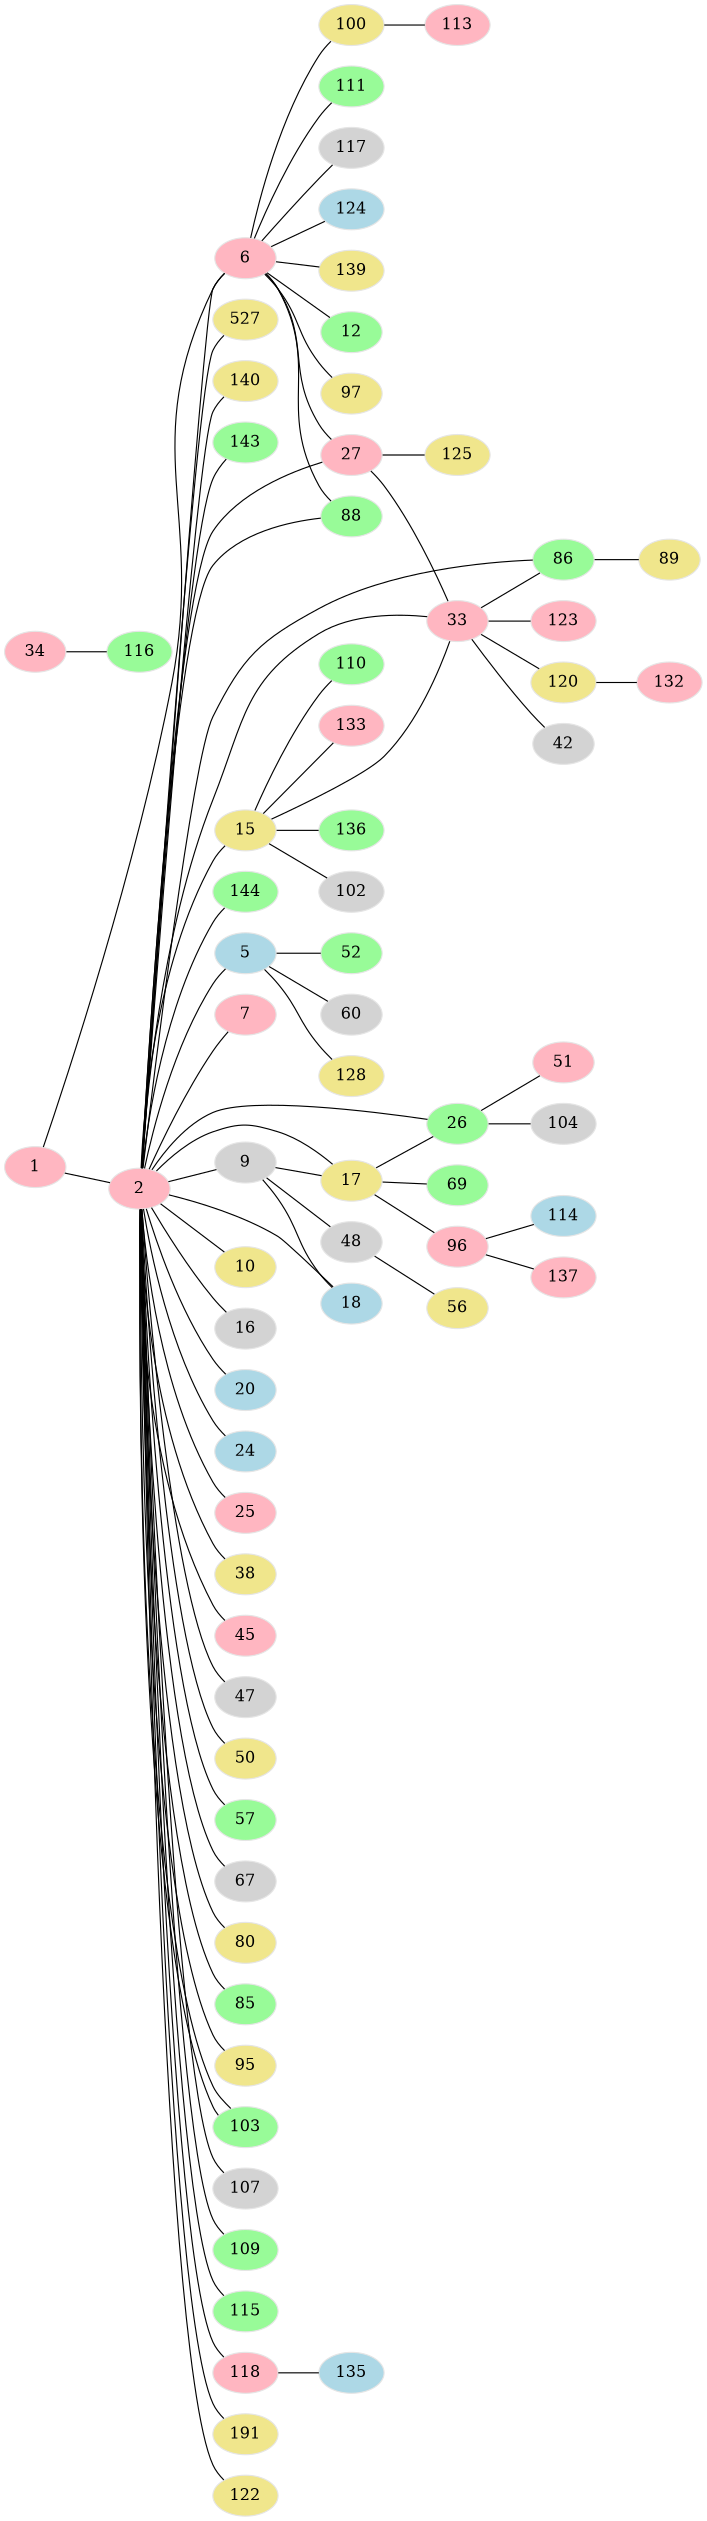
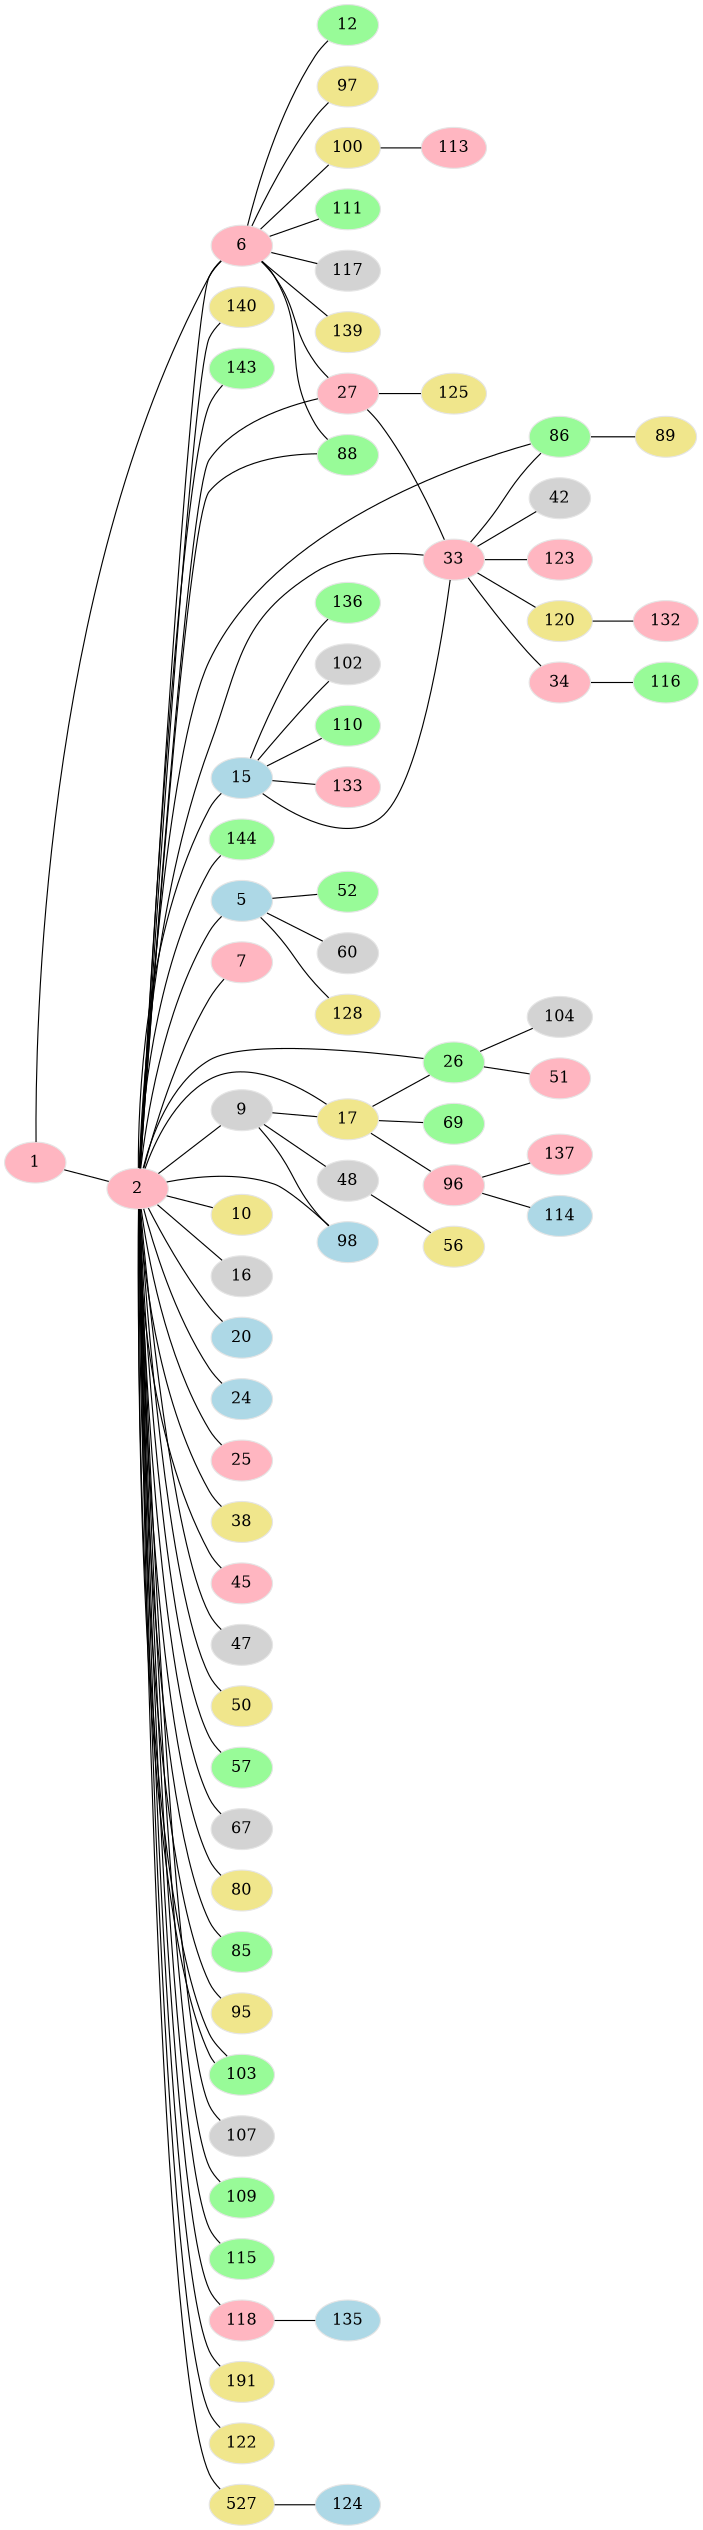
  graph {
    rankdir=LR
    node [color=gray90 fillcolor=khaki style=filled]
    2 [fillcolor=lightpink super="+3+76+4+66+87+112+37+49+8+134+119+11+94+21"]
    6 [fillcolor=lightpink super="+59+74+81"]
    5 [fillcolor=lightblue]
    7 [fillcolor=lightpink super="+98"]
    9 [fillcolor=lightgrey super="+70"]
    10
-   15 [super="+55+71+19+101"]
+   15 [fillcolor=lightblue super="+55+71+19+101"]
    16 [fillcolor=lightgrey]
    17 [super="+23"]
-   18 [fillcolor=lightblue super="+58"]
+   18 [fillcolor=lightblue super="+58" label=98]
    20 [fillcolor=lightblue]
    24 [fillcolor=lightblue super="+77+39"]
    25 [fillcolor=lightpink super="+105"]
    26 [fillcolor=palegreen super="+31+63"]
    27 [fillcolor=lightpink super="+78+90"]
    33 [fillcolor=lightpink super="+35+93+138+99"]
    38
    45 [fillcolor=lightpink]
    47 [fillcolor=lightgrey]
    50
    57 [fillcolor=palegreen]
    67 [fillcolor=lightgrey]
    80
    85 [fillcolor=palegreen]
    86 [fillcolor=palegreen super="+141"]
    88 [fillcolor=palegreen]
    95
    103 [fillcolor=palegreen]
    107 [fillcolor=lightgrey]
    109 [fillcolor=palegreen]
    115 [fillcolor=palegreen super="+145"]
    118 [fillcolor=lightpink]
    n33 [label=191]
    122
    n35 [label=527]
    140
    143 [fillcolor=palegreen]
    144 [fillcolor=palegreen]
    1 [fillcolor=lightpink]
    12 [fillcolor=palegreen]
    97
    100 [super="+129"]
    111 [fillcolor=palegreen]
    117 [fillcolor=lightgrey]
    124 [fillcolor=lightblue]
    139
    52 [fillcolor=palegreen]
    60 [fillcolor=lightgrey super="+91"]
    128
    48 [fillcolor=lightgrey]
    102 [fillcolor=lightgrey]
    110 [fillcolor=palegreen]
    133 [fillcolor=lightpink]
    136 [fillcolor=palegreen]
    69 [fillcolor=palegreen]
    96 [fillcolor=lightpink]
    51 [fillcolor=lightpink]
    104 [fillcolor=lightgrey]
    125
    34 [fillcolor=lightpink super="+53"]
    42 [fillcolor=lightgrey]
    123 [fillcolor=lightpink]
    n63 [label=120]
    89
    135 [fillcolor=lightblue]
    113 [fillcolor=lightpink]
    56
    114 [fillcolor=lightblue]
    137 [fillcolor=lightpink]
    116 [fillcolor=palegreen]
    132 [fillcolor=lightpink]
    2 -- 6 [weight=4]
    2 -- 5
    2 -- 7 [weight=2]
    2 -- 9
    2 -- 10
    2 -- 15 [weight=3]
    2 -- 16
    2 -- 17
    2 -- 18
    2 -- 20
    2 -- 24
    2 -- 25
    2 -- 26 [weight=2]
    2 -- 27
    2 -- 33 [weight=2]
    2 -- 38
    2 -- 45
    2 -- 47
    2 -- 50
    2 -- 57
    2 -- 67
    2 -- 80
    2 -- 85
    2 -- 86
    2 -- 88
    2 -- 95
    2 -- 103
    2 -- 103
    2 -- 107
    2 -- 109
    2 -- 115 [weight=2]
    2 -- 118
    2 -- n33
    2 -- 122
    2 -- n35
    2 -- 140
    2 -- 143
    2 -- 144
    6 -- 27
    6 -- 88
    6 -- 12
    6 -- 97
    6 -- 100
    6 -- 111
    6 -- 117
-   6 -- 124
+   n35 -- 124
    6 -- 139
    5 -- 52
    5 -- 60
    5 -- 128
    9 -- 17
    9 -- 18
    9 -- 48
    15 -- 33
    15 -- 102
    15 -- 110 [weight=2]
    15 -- 133
    15 -- 136
    17 -- 26
    17 -- 69
    17 -- 96
    26 -- 51
    26 -- 104
    27 -- 33
    27 -- 125
    33 -- 86
+   33 -- 34 [weight=2]
    33 -- 42
    33 -- 123
    33 -- n63
    86 -- 89
    118 -- 135
    1 -- 2
    1 -- 6
    100 -- 113
    48 -- 56
    96 -- 114
    96 -- 137
    34 -- 116
    n63 -- 132
  }
